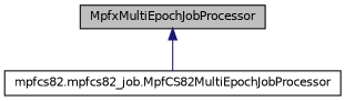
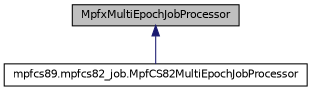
  digraph {
    node [color=black fontname=Helvetica fontsize=10 shape=record style=filled]
    n1 [fillcolor=grey75 fontcolor=black height=0.2 label=MpfxMultiEpochJobProcessor width=0.4]
-   n2 [fillcolor=white height=0.2 label="mpfcs82.mpfcs82_job.MpfCS82MultiEpochJobProcessor" width=0.4]
+   n2 [fillcolor=white height=0.2 label="mpfcs89.mpfcs82_job.MpfCS82MultiEpochJobProcessor" width=0.4]
    n1 -> n2 [color=midnightblue dir=back fontname=Helvetica fontsize=10 labelfontname=Helvetica labelfontsize=10 style=solid]
  }
